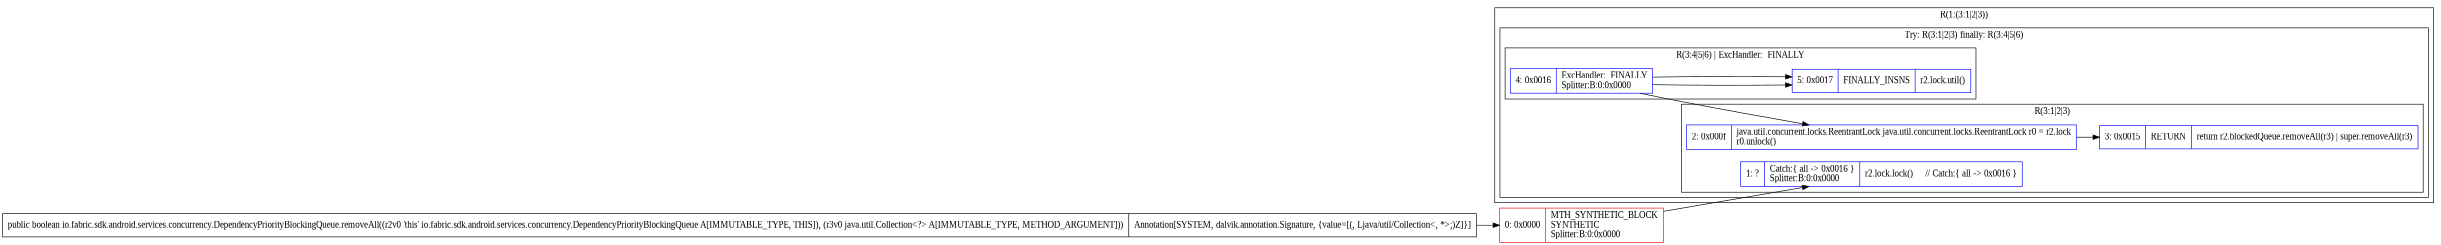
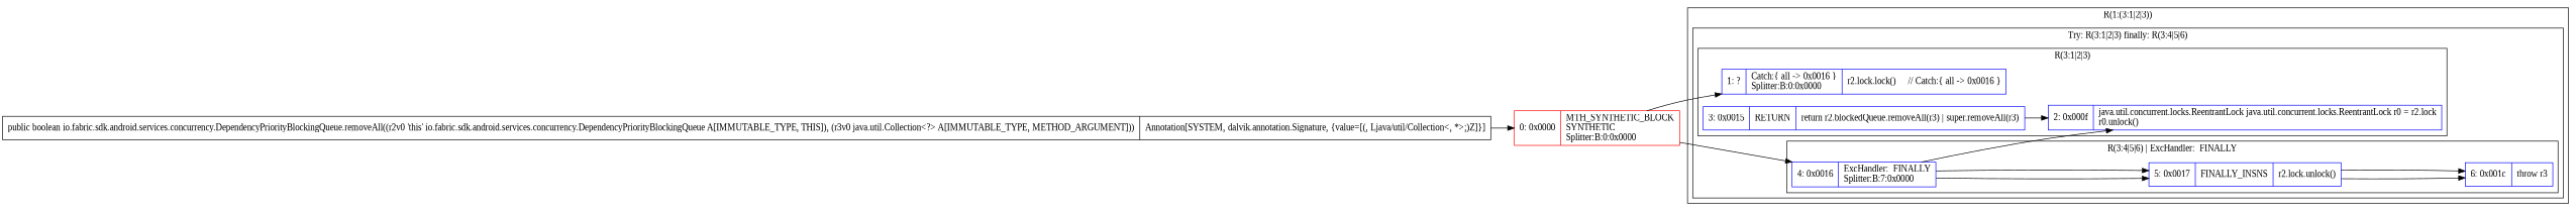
  digraph {
    fontname="Liberation Serif"
    rankdir=LR
    node [color=blue fontname="Liberation Serif" shape=record]
    edge [fontname="Liberation Serif"]
    n1 [label="{1\:\ ?|Catch:\{ all \-\> 0x0016 \}\lSplitter:B:0:0x0000\l|r2.lock.lock()     \/\/ Catch:\{ all \-\> 0x0016 \}\l}"]
    n2 [label="{2\:\ 0x000f|java.util.concurrent.locks.ReentrantLock java.util.concurrent.locks.ReentrantLock r0 = r2.lock\lr0.unlock()\l}"]
    n3 [label="{3\:\ 0x0015|RETURN\l|return r2.blockedQueue.removeAll(r3) \| super.removeAll(r3)\l}"]
-   n4 [label="{4\:\ 0x0016|ExcHandler:  FINALLY\lSplitter:B:0:0x0000\l}"]
-   n5 [label="{5\:\ 0x0017|FINALLY_INSNS\l|r2.lock.util()\l}"]
+   n4 [label="{4\:\ 0x0016|ExcHandler:  FINALLY\lSplitter:B:7:0x0000\l}"]
+   n5 [label="{5\:\ 0x0017|FINALLY_INSNS\l|r2.lock.unlock()\l}"]
+   n6 [label="{6\:\ 0x001c|throw r3\l}"]
    n7 [color=red label="{0\:\ 0x0000|MTH_SYNTHETIC_BLOCK\lSYNTHETIC\lSplitter:B:0:0x0000\l}"]
    n8 [label="{public boolean io.fabric.sdk.android.services.concurrency.DependencyPriorityBlockingQueue.removeAll((r2v0 'this' io.fabric.sdk.android.services.concurrency.DependencyPriorityBlockingQueue A[IMMUTABLE_TYPE, THIS]), (r3v0 java.util.Collection\<?\> A[IMMUTABLE_TYPE, METHOD_ARGUMENT]))  | Annotation[SYSTEM, dalvik.annotation.Signature, \{value=[(, Ljava\/util\/Collection\<, *\>;)Z]\}]\l}" color=""]
    subgraph cluster_1 {
      label="R(1:(3:1|2|3))"
      subgraph cluster_2 {
        label="Try: R(3:1|2|3) finally: R(3:4|5|6)"
        subgraph cluster_3 {
          label="R(3:1|2|3)"
          n1
          n2
          n3
        }
        subgraph cluster_4 {
          label="R(3:4|5|6) | ExcHandler:  FINALLY\l"
          n4
          n5
+         n6
        }
      }
    }
    subgraph cluster_5 {
      label="R(3:4|5|6) | ExcHandler:  FINALLY\l"
    }
-   n2 -> n3
+   n3 -> n2
    n4 -> n2
    n4 -> n5
    n4 -> n5
+   n5 -> n6
+   n5 -> n6
    n7 -> n1
+   n7 -> n4
    n8 -> n7
  }
